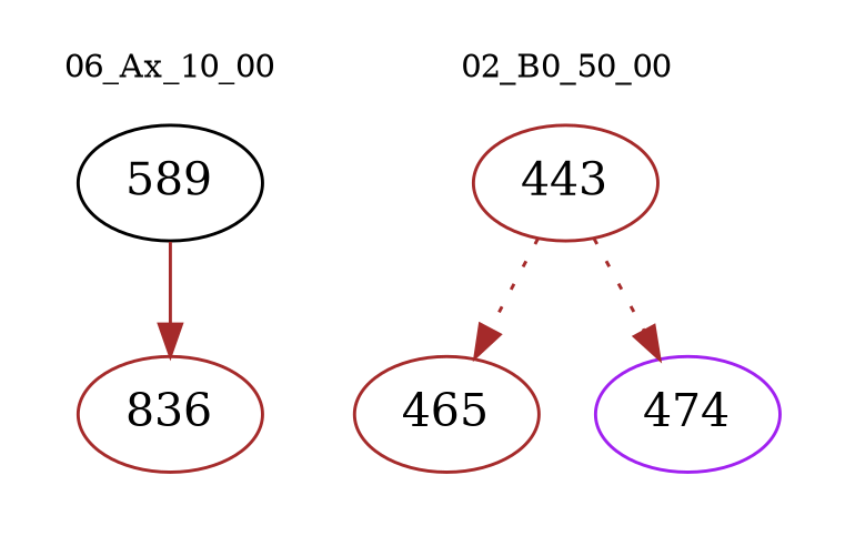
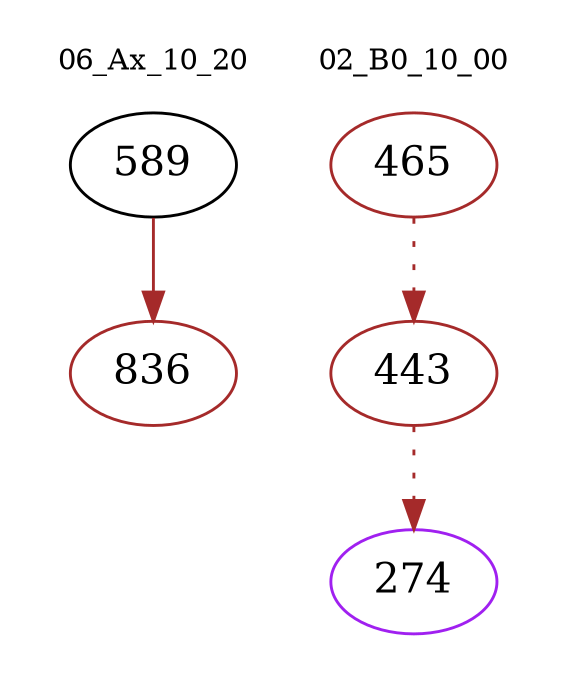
  digraph {
    node [color=brown]
    edge [color=brown style=dotted]
    n1 [color=black label=589]
    n2 [label=836]
    n3 [label=465]
    n4 [label=443]
-   n5 [color=purple label=474]
+   n5 [color=purple label=274]
    subgraph cluster_1 {
      color=white
      fontsize=10
-     label="06_Ax_10_00"
+     label="06_Ax_10_20"
      n1
      n2
    }
    subgraph cluster_2 {
      color=white
      fontsize=10
-     label="02_B0_50_00"
+     label="02_B0_10_00"
      n3
      n4
      n5
    }
    n1 -> n2 [style=solid]
-   n4 -> n3
+   n3 -> n4
    n4 -> n5
  }
